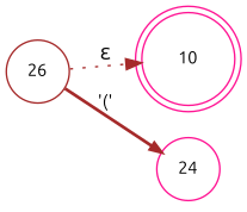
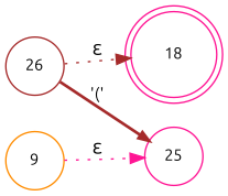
  digraph {
    fontname=Ubuntu
    rankdir=LR
    node [color=deeppink fixedsize=true fontname=Ubuntu fontsize=11 shape=circle peripheries=1]
    edge [color=brown fontname=Ubuntu style=dotted]
-   n1 [label=10 shape=doublecircle width=.6 peripheries=""]
-   n3 [label=24 width=.55]
+   n1 [label=18 shape=doublecircle width=.6 peripheries=""]
+   n2 [color=darkorange label=9 width=.55]
+   n3 [label=25 width=.55]
    n4 [color=brown label=26 width=.55]
+   n2 -> n3 [color=deeppink label="&epsilon;"]
    n4 -> n1 [label="&epsilon;"]
    n4 -> n3 [arrowhead=normal arrowsize=.7 fontsize=11 label="'('" style=bold]
  }
